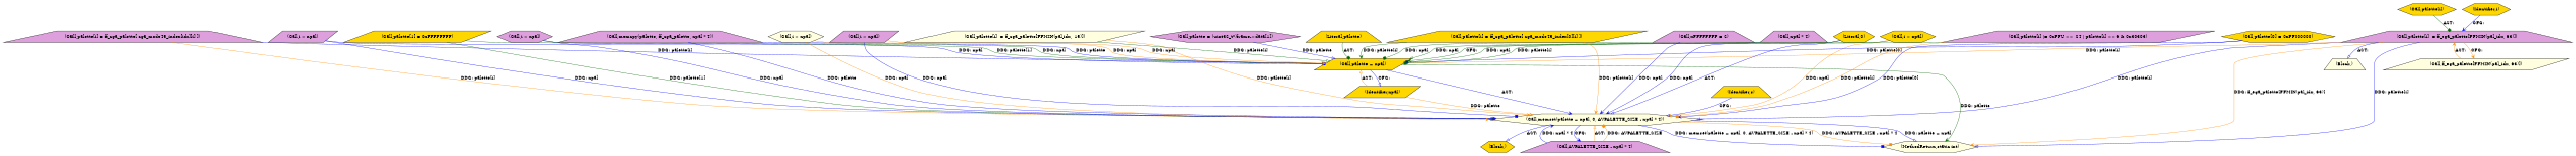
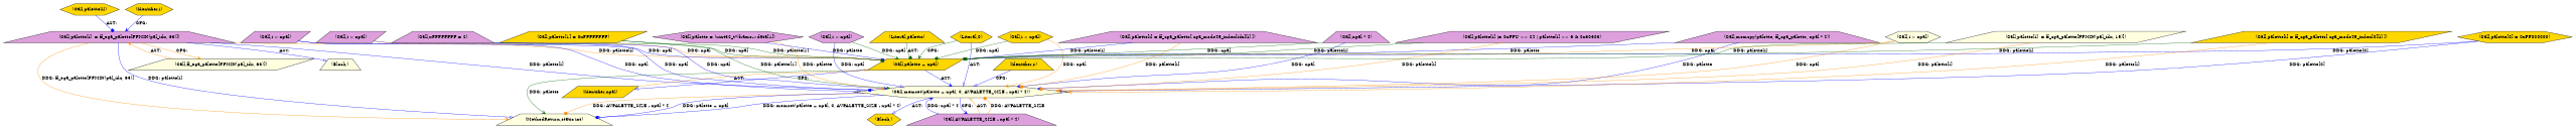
  digraph {
    node [fillcolor=gold shape=trapezium style=filled]
    edge [arrowhead=vee color=blue]
    n1 [fillcolor=plum label="(Call,palette[i]  = ff_ega_palette[FFMIN(pal_idx, 63)])"]
    n2 [fillcolor=lightyellow label="(Call,memset(palette + npal, 0, AVPALETTE_SIZE - npal * 4))" shape=hexagon]
    n3 [label="(Call,palette + npal)" shape=parallelogram]
    n4 [fillcolor=lightyellow label="(Call,ff_ega_palette[FFMIN(pal_idx, 63)])" shape=parallelogram]
-   n5 [fillcolor=lightyellow label="(MethodReturn,static int)" shape=hexagon]
+   n5 [fillcolor=lightyellow label="(MethodReturn,static int)"]
    n6 [fillcolor=lightyellow label="(Block,)"]
    n7 [label="(Block,)" shape=hexagon]
    n8 [fillcolor=plum label="(Call,AVPALETTE_SIZE - npal * 4)"]
    n9 [label="(Identifier,npal)" shape=parallelogram]
    n10 [fillcolor=plum label="(Call,npal * 4)"]
    n11 [label="(Call,i < npal)" shape=hexagon]
    n12 [label="(Call,palette[0] = 0xFF000000)" shape=hexagon]
    n13 [fillcolor=plum label="(Call,palette[i] = ff_cga_palette[ cga_mode45_index[idx][i] ])"]
    n14 [fillcolor=plum label="(Call,i < npal)" shape=parallelogram]
    n15 [label="(Call,palette[1] = 0xFFFFFFFF)" shape=parallelogram]
    n16 [fillcolor=plum label="(Call,i < npal)" shape=hexagon]
    n17 [fillcolor=plum label="(Call,memcpy(palette, ff_cga_palette, npal * 4))"]
    n18 [label="(Call,palette[i])" shape=hexagon]
    n19 [fillcolor=lightyellow label="(Call,i < npal)" shape=hexagon]
    n20 [fillcolor=plum label="(Call,i < npal)" shape=parallelogram]
    n21 [label="(Identifier,i)" shape=hexagon]
    n22 [fillcolor=plum label="(Call,xFFFFFFFF = 2)"]
    n23 [fillcolor=plum label="(Call,palette = (uint32_t*)frame->data[1])" shape=hexagon]
    n24 [label="(Literal,palette)"]
    n25 [label="(Literal,0)" shape=hexagon]
    n26 [label="(Identifier,s)"]
    n27 [fillcolor=plum label="(Call,palette[i] |= 0xFFU << 24 | palette[i] >> 6 & 0x30303)" shape=parallelogram]
    n28 [fillcolor=lightyellow label="(Call,palette[i]  = ff_cga_palette[FFMIN(pal_idx, 15)])" shape=parallelogram]
    n29 [label="(Call,palette[i] = ff_cga_palette[ cga_mode45_index[0][i] ])" shape=parallelogram]
    n1 -> n2 [arrowhead=onormal label="DDG: palette[i]"]
    n1 -> n3 [arrowhead=onormal color=darkorange label="DDG: palette[i]"]
    n1 -> n4 [color=darkorange label="CFG: "]
    n1 -> n5 [arrowhead=onormal label="DDG: palette[i]"]
    n1 -> n5 [color=darkorange label="DDG: ff_ega_palette[FFMIN(pal_idx, 63)]"]
    n1 -> n6 [arrowhead=onormal label="AST: "]
    n2 -> n5 [arrowhead=box color=darkorange label="DDG: AVPALETTE_SIZE - npal * 4"]
    n2 -> n5 [arrowhead=onormal label="DDG: palette + npal"]
    n2 -> n5 [arrowhead=box label="DDG: memset(palette + npal, 0, AVPALETTE_SIZE - npal * 4)"]
    n2 -> n7 [arrowhead=onormal label="AST: "]
    n2 -> n8 [label="CFG: "]
    n3 -> n2 [label="AST: "]
    n3 -> n5 [color=darkgreen label="DDG: palette"]
    n3 -> n9 [arrowhead=onormal label="CFG: "]
    n4 -> n1 [color=darkorange label="AST: "]
    n8 -> n2 [arrowhead=onormal color=darkorange label="AST: "]
    n8 -> n2 [arrowhead=box color=darkorange label="DDG: AVPALETTE_SIZE"]
    n8 -> n2 [label="DDG: npal * 4"]
    n9 -> n3 [arrowhead=onormal color=darkorange label="AST: "]
    n10 -> n2 [label="DDG: npal"]
    n10 -> n3 [arrowhead=onormal color=darkgreen label="DDG: npal"]
    n11 -> n2 [color=darkorange label="DDG: npal"]
    n11 -> n3 [arrowhead=box color=darkgreen label="DDG: npal"]
    n12 -> n2 [label="DDG: palette[0]"]
    n12 -> n3 [arrowhead=box label="DDG: palette[0]"]
    n13 -> n2 [arrowhead=box color=darkorange label="DDG: palette[i]"]
    n13 -> n3 [arrowhead=onormal label="DDG: palette[i]"]
    n14 -> n2 [arrowhead=onormal label="DDG: npal"]
    n14 -> n3 [arrowhead=box label="DDG: npal"]
    n15 -> n2 [color=darkgreen label="DDG: palette[1]"]
    n15 -> n3 [arrowhead=onormal color=darkgreen label="DDG: palette[1]"]
    n16 -> n2 [arrowhead=onormal label="DDG: npal"]
    n16 -> n3 [color=darkgreen label="DDG: npal"]
    n17 -> n2 [label="DDG: palette"]
    n17 -> n3 [arrowhead=box label="DDG: palette"]
-   n18 -> n1 [arrowhead=box color=darkgreen label="AST: "]
+   n18 -> n1 [arrowhead=box label="AST: "]
    n19 -> n2 [color=darkorange label="DDG: npal"]
    n19 -> n3 [color=darkorange label="DDG: npal"]
    n20 -> n2 [arrowhead=box label="DDG: npal"]
    n20 -> n3 [arrowhead=onormal color=darkorange label="DDG: npal"]
    n21 -> n1 [label="CFG: "]
    n22 -> n2 [label="DDG: npal"]
    n22 -> n3 [arrowhead=box color=darkgreen label="DDG: npal"]
-   n9 -> n2 [color=darkorange label="DDG: palette"]
+   n23 -> n2 [color=darkorange label="DDG: palette"]
    n23 -> n3 [arrowhead=onormal label="DDG: palette"]
    n24 -> n3 [arrowhead=box color=darkgreen label="AST: "]
    n25 -> n2 [arrowhead=onormal label="AST: "]
    n25 -> n3 [color=darkgreen label="CFG: "]
    n26 -> n2 [arrowhead=onormal label="CFG: "]
    n27 -> n2 [arrowhead=box color=darkorange label="DDG: palette[i]"]
    n27 -> n3 [arrowhead=box color=darkgreen label="DDG: palette[i]"]
    n28 -> n2 [color=darkorange label="DDG: palette[i]"]
    n28 -> n3 [arrowhead=onormal color=darkgreen label="DDG: palette[i]"]
    n29 -> n2 [color=darkorange label="DDG: palette[i]"]
    n29 -> n3 [color=darkgreen label="DDG: palette[i]"]
  }
